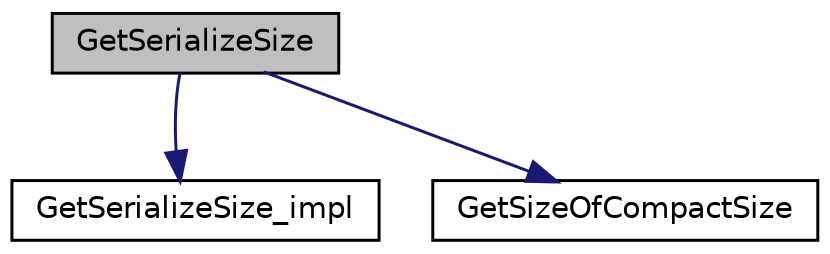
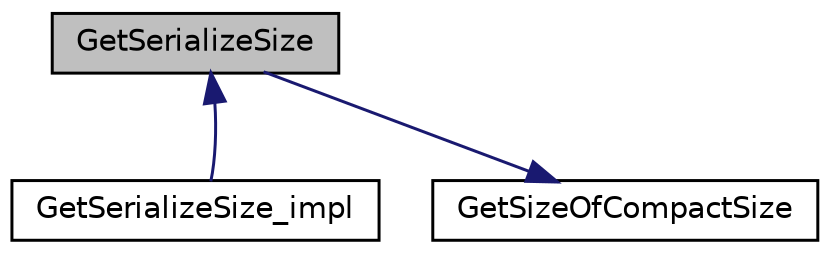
  digraph {
    rankdir=TB
    node [color=black fillcolor=white fontname=Helvetica fontsize=10 shape=record style=filled]
    edge [color=midnightblue fontname=Helvetica fontsize=10 labelfontname=Helvetica labelfontsize=10 style=solid]
    n1 [fillcolor=grey75 fontcolor=black height=0.2 label=GetSerializeSize width=0.4]
    n2 [height=0.2 label=GetSerializeSize_impl width=0.4]
    n3 [height=0.2 label=GetSizeOfCompactSize width=0.4]
-   n1 -> n2
+   n2 -> n1
    n1 -> n3
  }
